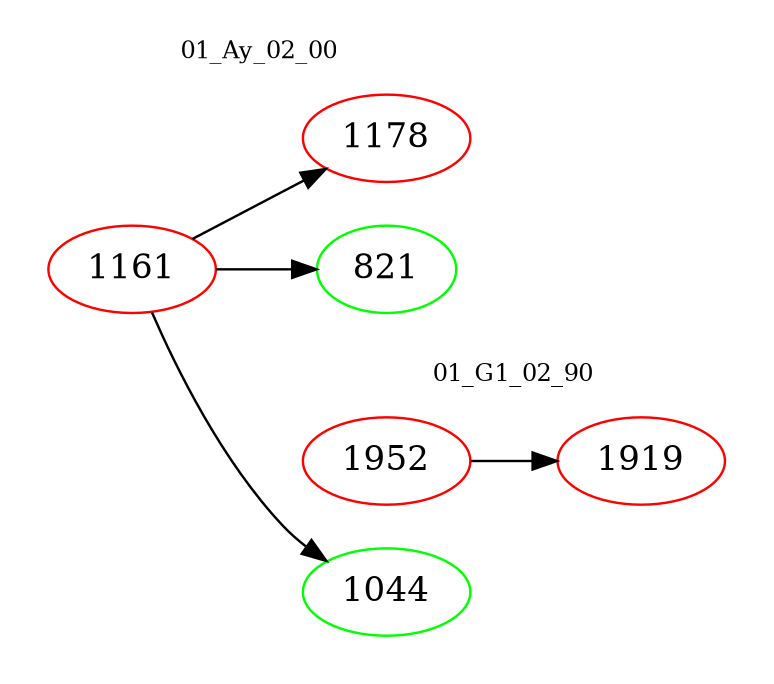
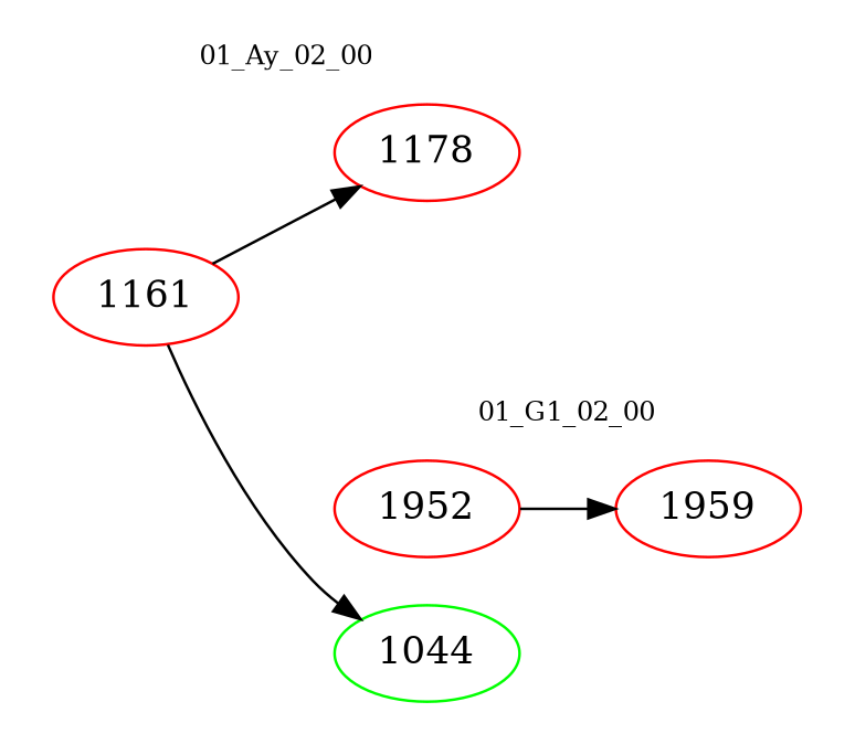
  digraph {
    rankdir=LR
    node [color=red]
    edge [color=black]
    n1 [label=1161]
-   n2 [color=green label=821]
    n3 [label=1178]
    n4 [label=1952]
    n5 [color=green label=1044]
-   n6 [label=1919]
+   n6 [label=1959]
    subgraph cluster_1 {
      color=white
      fontsize=10
      label="01_Ay_02_00"
      n1
-     n2
      n3
    }
    subgraph cluster_2 {
      color=white
      fontsize=10
-     label="01_G1_02_90"
+     label="01_G1_02_00"
      n4
      n5
      n6
    }
-   n1 -> n2
    n1 -> n3
    n1 -> n5
    n4 -> n6
  }
